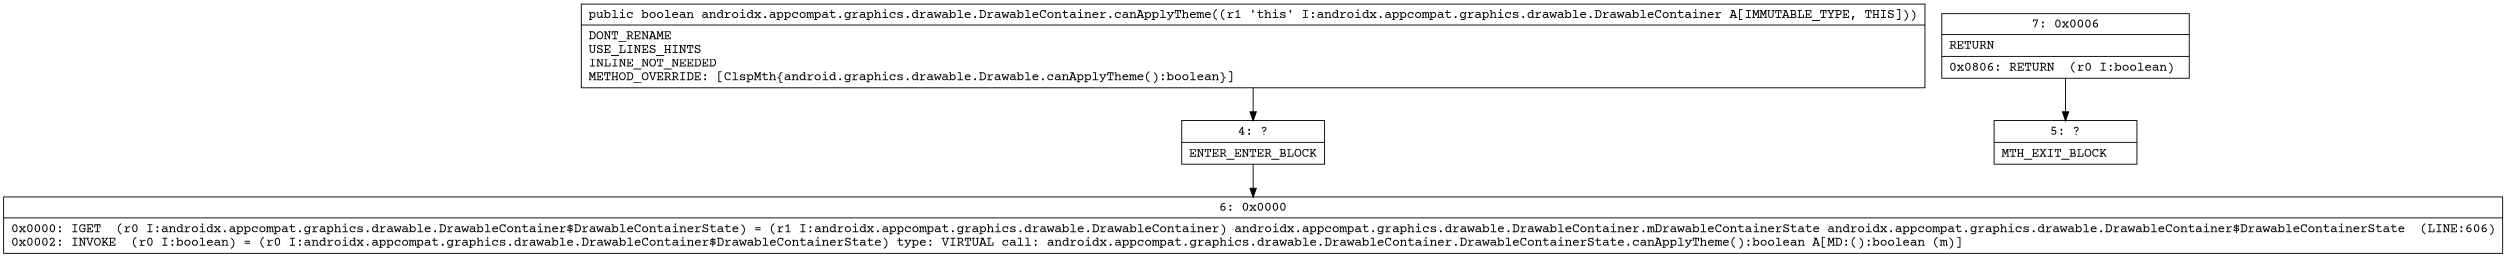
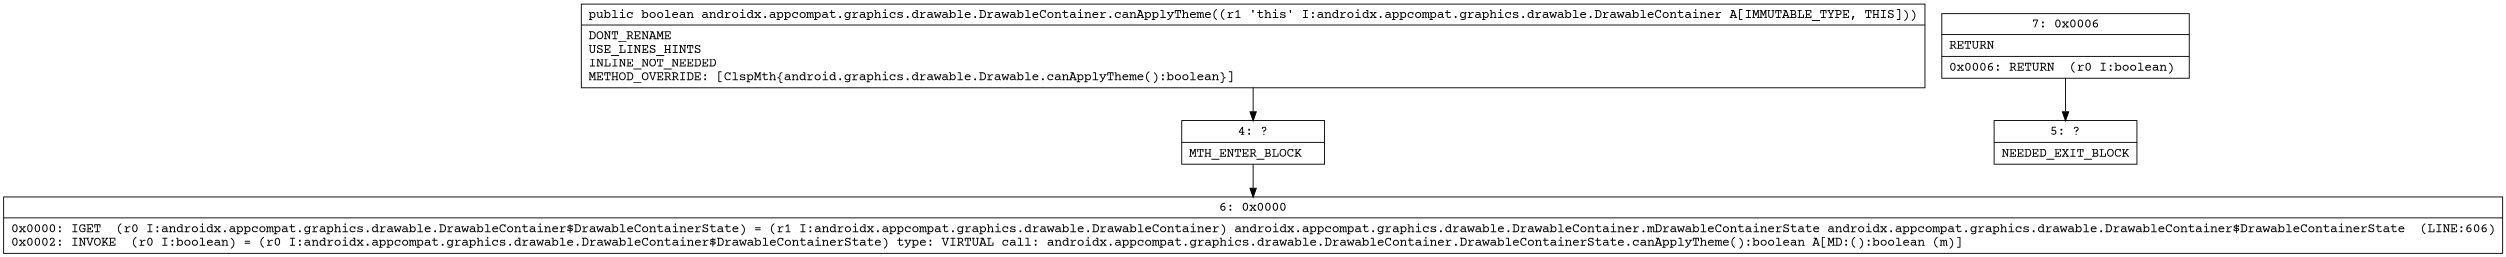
  digraph {
    fontname="Courier Prime"
    node [fontname="Courier Prime" shape=record]
    edge [fontname="Courier Prime"]
-   n1 [label="{4\:\ ?|ENTER_ENTER_BLOCK\l}"]
+   n1 [label="{4\:\ ?|MTH_ENTER_BLOCK\l}"]
    n2 [label="{6\:\ 0x0000|0x0000: IGET  (r0 I:androidx.appcompat.graphics.drawable.DrawableContainer$DrawableContainerState) = (r1 I:androidx.appcompat.graphics.drawable.DrawableContainer) androidx.appcompat.graphics.drawable.DrawableContainer.mDrawableContainerState androidx.appcompat.graphics.drawable.DrawableContainer$DrawableContainerState  (LINE:606)\l0x0002: INVOKE  (r0 I:boolean) = (r0 I:androidx.appcompat.graphics.drawable.DrawableContainer$DrawableContainerState) type: VIRTUAL call: androidx.appcompat.graphics.drawable.DrawableContainer.DrawableContainerState.canApplyTheme():boolean A[MD:():boolean (m)]\l}"]
-   n3 [label="{7\:\ 0x0006|RETURN\l|0x0806: RETURN  (r0 I:boolean) \l}"]
-   n4 [label="{5\:\ ?|MTH_EXIT_BLOCK\l}"]
+   n3 [label="{7\:\ 0x0006|RETURN\l|0x0006: RETURN  (r0 I:boolean) \l}"]
+   n4 [label="{5\:\ ?|NEEDED_EXIT_BLOCK\l}"]
    n5 [label="{public boolean androidx.appcompat.graphics.drawable.DrawableContainer.canApplyTheme((r1 'this' I:androidx.appcompat.graphics.drawable.DrawableContainer A[IMMUTABLE_TYPE, THIS]))  | DONT_RENAME\lUSE_LINES_HINTS\lINLINE_NOT_NEEDED\lMETHOD_OVERRIDE: [ClspMth\{android.graphics.drawable.Drawable.canApplyTheme():boolean\}]\l}"]
    n1 -> n2
    n3 -> n4
    n5 -> n1
  }
